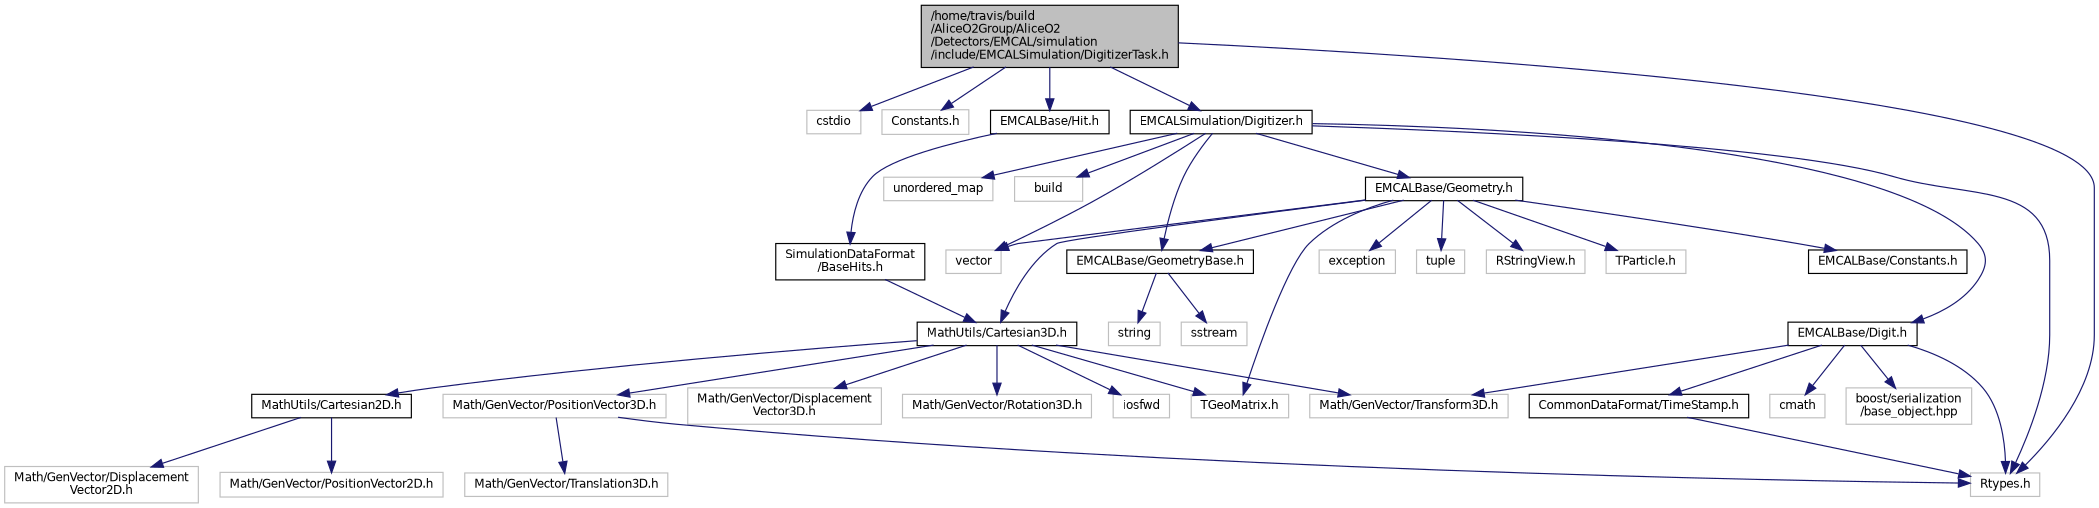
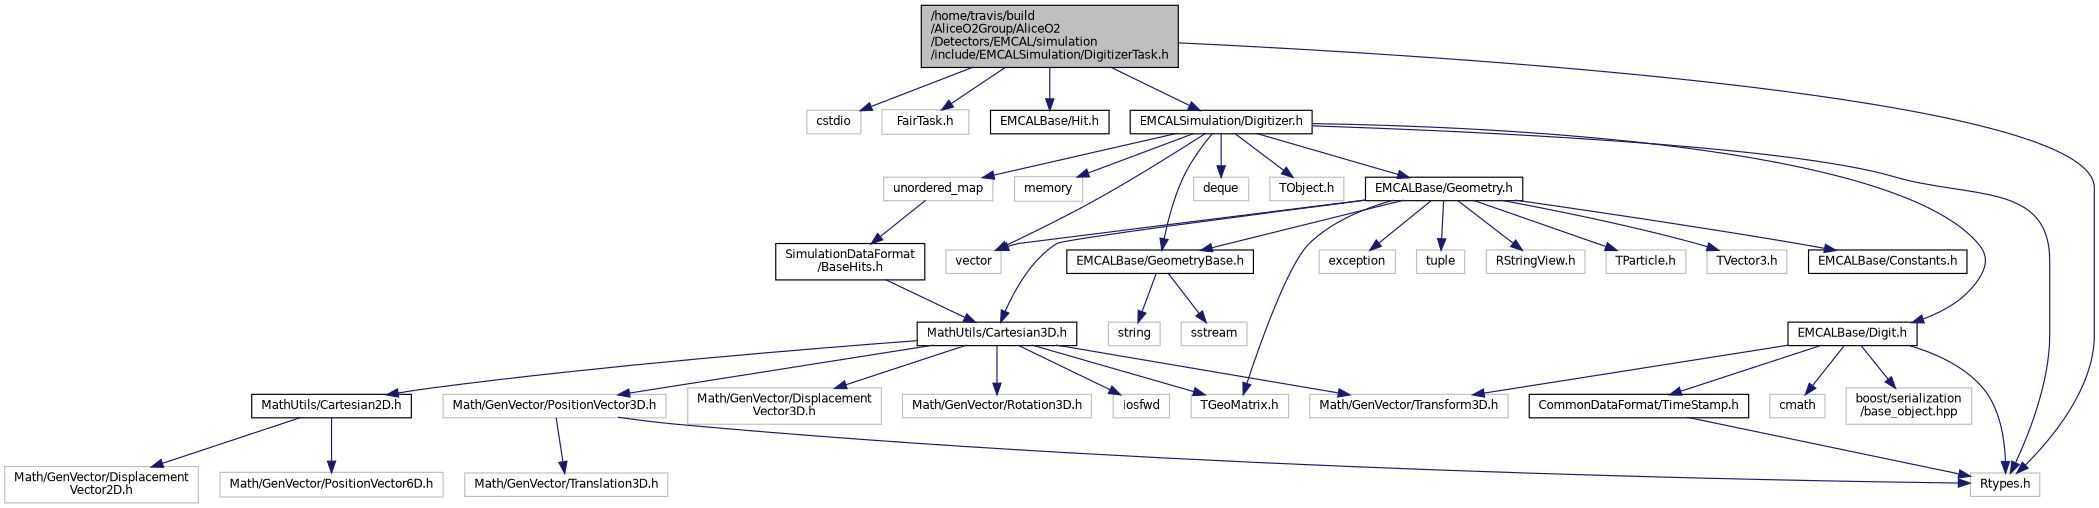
  digraph {
    node [color=grey75 fontname=Helvetica fontsize=10 shape=record]
    edge [color=midnightblue fontname=Helvetica fontsize=10 labelfontname=Helvetica labelfontsize=10 style=solid]
    n1 [color=black fillcolor=grey75 fontcolor=black height=0.2 label="/home/travis/build\l/AliceO2Group/AliceO2\l/Detectors/EMCAL/simulation\l/include/EMCALSimulation/DigitizerTask.h" style=filled width=0.4]
    n2 [height=0.2 label=cstdio width=0.4]
-   n3 [height=0.2 label="Constants.h" width=0.4]
+   n3 [height=0.2 label="FairTask.h" width=0.4]
    n4 [height=0.2 label="Rtypes.h" width=0.4]
    n5 [color=black height=0.2 label="EMCALBase/Hit.h" width=0.4]
    n6 [color=black height=0.2 label="EMCALSimulation/Digitizer.h" width=0.4]
    n7 [color=black height=0.2 label="SimulationDataFormat\l/BaseHits.h" width=0.4]
-   n8 [height=0.2 label=build width=0.4]
+   n8 [height=0.2 label=memory width=0.4]
    n9 [height=0.2 label=unordered_map width=0.4]
    n10 [height=0.2 label=vector width=0.4]
+   n11 [height=0.2 label=deque width=0.4]
+   n12 [height=0.2 label="TObject.h" width=0.4]
    n13 [color=black height=0.2 label="EMCALBase/Digit.h" width=0.4]
    n14 [color=black height=0.2 label="EMCALBase/Geometry.h" width=0.4]
    n15 [color=black height=0.2 label="EMCALBase/GeometryBase.h" width=0.4]
    n16 [color=black height=0.2 label="MathUtils/Cartesian3D.h" width=0.4]
    n17 [height=0.2 label="Math/GenVector/Displacement\lVector3D.h" width=0.4]
    n18 [height=0.2 label="Math/GenVector/PositionVector3D.h" width=0.4]
    n19 [height=0.2 label="Math/GenVector/Rotation3D.h" width=0.4]
    n20 [height=0.2 label="Math/GenVector/Transform3D.h" width=0.4]
    n21 [height=0.2 label="TGeoMatrix.h" width=0.4]
    n22 [height=0.2 label=iosfwd width=0.4]
    n23 [color=black height=0.2 label="MathUtils/Cartesian2D.h" width=0.4]
    n24 [height=0.2 label="Math/GenVector/Translation3D.h" width=0.4]
    n25 [height=0.2 label="Math/GenVector/Displacement\lVector2D.h" width=0.4]
-   n26 [height=0.2 label="Math/GenVector/PositionVector2D.h" width=0.4]
+   n26 [height=0.2 label="Math/GenVector/PositionVector6D.h" width=0.4]
    n27 [height=0.2 label=cmath width=0.4]
    n28 [color=black height=0.2 label="CommonDataFormat/TimeStamp.h" width=0.4]
    n29 [height=0.2 label="boost/serialization\l/base_object.hpp" width=0.4]
    n30 [height=0.2 label=exception width=0.4]
    n31 [height=0.2 label=tuple width=0.4]
    n32 [height=0.2 label="RStringView.h" width=0.4]
    n33 [height=0.2 label="TParticle.h" width=0.4]
+   n34 [height=0.2 label="TVector3.h" width=0.4]
    n35 [color=black height=0.2 label="EMCALBase/Constants.h" width=0.4]
    n36 [height=0.2 label=string width=0.4]
    n37 [height=0.2 label=sstream width=0.4]
    n1 -> n2
    n1 -> n3
    n1 -> n4
    n1 -> n5
    n1 -> n6
-   n5 -> n7
+   n9 -> n7
    n6 -> n4
    n6 -> n8
    n6 -> n9
    n6 -> n10
+   n6 -> n11
+   n6 -> n12
    n6 -> n13
    n6 -> n14
    n6 -> n15
    n7 -> n16
    n13 -> n4
    n13 -> n20
    n13 -> n27
    n13 -> n28
    n13 -> n29
    n14 -> n10
    n14 -> n15
    n14 -> n16
    n14 -> n21
    n14 -> n30
    n14 -> n31
    n14 -> n32
    n14 -> n33
+   n14 -> n34
    n14 -> n35
    n15 -> n36
    n15 -> n37
    n16 -> n17
    n16 -> n18
    n16 -> n19
    n16 -> n20
    n16 -> n21
    n16 -> n22
    n16 -> n23
    n18 -> n4
    n18 -> n24
    n23 -> n25
    n23 -> n26
    n28 -> n4
  }
